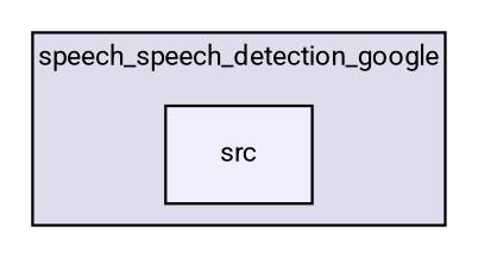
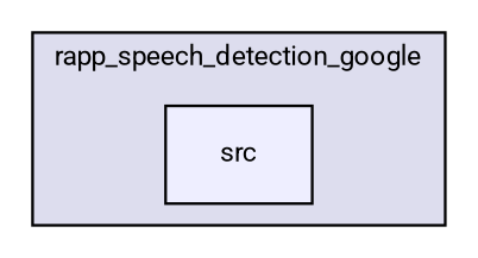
  digraph {
    compound=true
    fontname=Roboto
    n1 [fillcolor="#eeeeff" fontname=Roboto fontsize=10 label=src pencolor=black shape=box style=filled]
    subgraph cluster_1 {
      bgcolor="#ddddee"
      fontsize=10
-     label=speech_speech_detection_google
+     label=rapp_speech_detection_google
      pencolor=black
      n1
    }
  }
